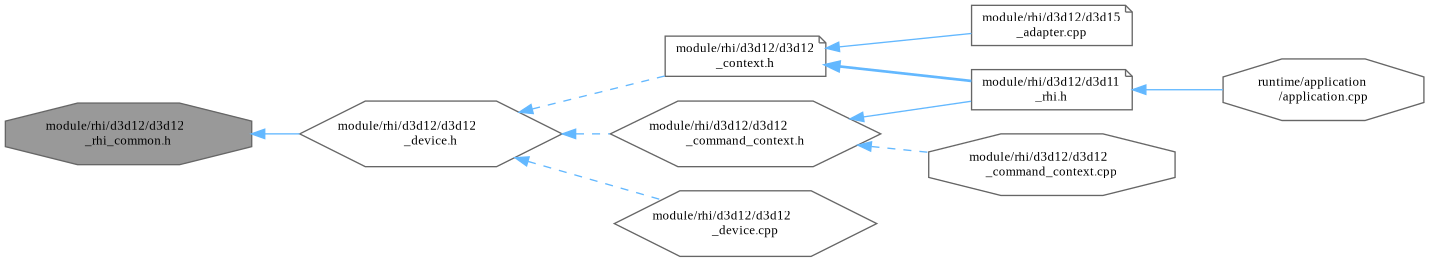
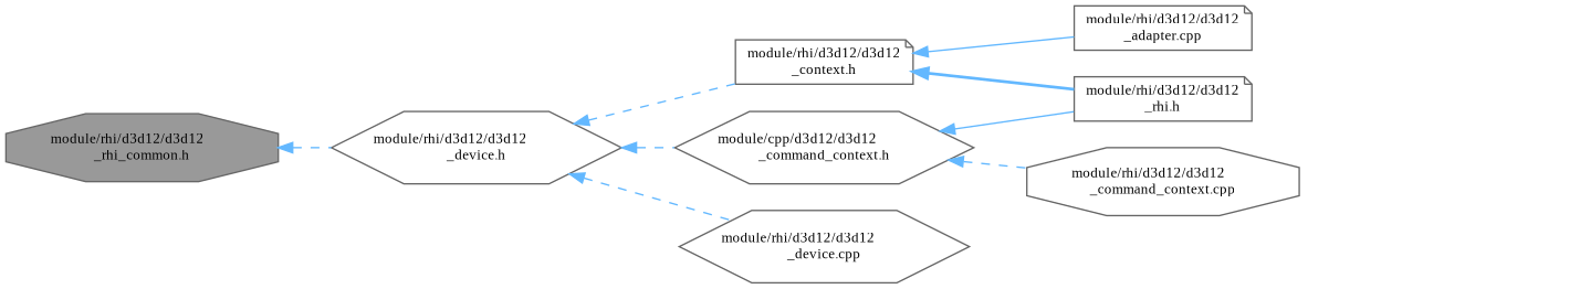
  digraph {
    fontname="Liberation Serif"
    rankdir=LR
    node [color=grey40 fillcolor=white fontname="Liberation Serif" fontsize=10 shape=octagon style=filled]
    edge [color=steelblue1 dir=back fontname="Liberation Serif" fontsize=10 labelfontname=Helvetica labelfontsize=10 style=solid]
    n1 [color=gray40 fillcolor=grey60 fontcolor=black height=0.2 label="module/rhi/d3d12/d3d12\l_rhi_common.h" width=0.4]
    n2 [height=0.2 label="module/rhi/d3d12/d3d12\l_device.h" shape=hexagon width=0.4]
    n3 [height=0.2 label="module/rhi/d3d12/d3d12\l_context.h" shape=note width=0.4]
-   n4 [height=0.2 label="module/rhi/d3d12/d3d12\l_command_context.h" shape=hexagon width=0.4]
+   n4 [height=0.2 label="module/cpp/d3d12/d3d12\l_command_context.h" shape=hexagon width=0.4]
    n5 [height=0.2 label="module/rhi/d3d12/d3d12\l_device.cpp" shape=hexagon width=0.4]
-   n6 [height=0.2 label="module/rhi/d3d12/d3d15\l_adapter.cpp" shape=note width=0.4]
-   n7 [height=0.2 label="module/rhi/d3d12/d3d11\l_rhi.h" shape=note width=0.4]
+   n6 [height=0.2 label="module/rhi/d3d12/d3d12\l_adapter.cpp" shape=note width=0.4]
+   n7 [height=0.2 label="module/rhi/d3d12/d3d12\l_rhi.h" shape=note width=0.4]
    n8 [height=0.2 label="module/rhi/d3d12/d3d12\l_command_context.cpp" width=0.4]
-   n9 [height=0.2 label="runtime/application\l/application.cpp" width=0.4]
-   n1 -> n2
+   n1 -> n2 [style=dashed]
    n2 -> n3 [style=dashed]
    n2 -> n4 [style=dashed]
    n2 -> n5 [style=dashed]
    n3 -> n6
    n3 -> n7 [style=bold]
    n4 -> n7
    n4 -> n8 [style=dashed]
-   n7 -> n9
  }
